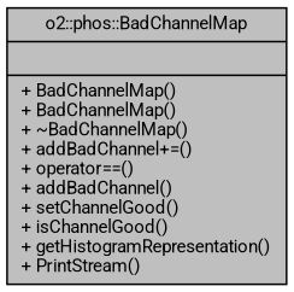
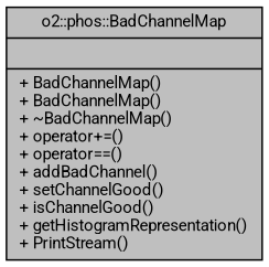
  digraph {
    fontname=Roboto
-   n1 [color=black fillcolor=grey75 fontcolor=black fontname=Roboto fontsize=10 height=0.2 label="{o2::phos::BadChannelMap\n||+ BadChannelMap()\l+ BadChannelMap()\l+ ~BadChannelMap()\l+ addBadChannel+=()\l+ operator==()\l+ addBadChannel()\l+ setChannelGood()\l+ isChannelGood()\l+ getHistogramRepresentation()\l+ PrintStream()\l}" shape=record style=filled width=0.4]
+   n1 [color=black fillcolor=grey75 fontcolor=black fontname=Roboto fontsize=10 height=0.2 label="{o2::phos::BadChannelMap\n||+ BadChannelMap()\l+ BadChannelMap()\l+ ~BadChannelMap()\l+ operator+=()\l+ operator==()\l+ addBadChannel()\l+ setChannelGood()\l+ isChannelGood()\l+ getHistogramRepresentation()\l+ PrintStream()\l}" shape=record style=filled width=0.4]
  }
